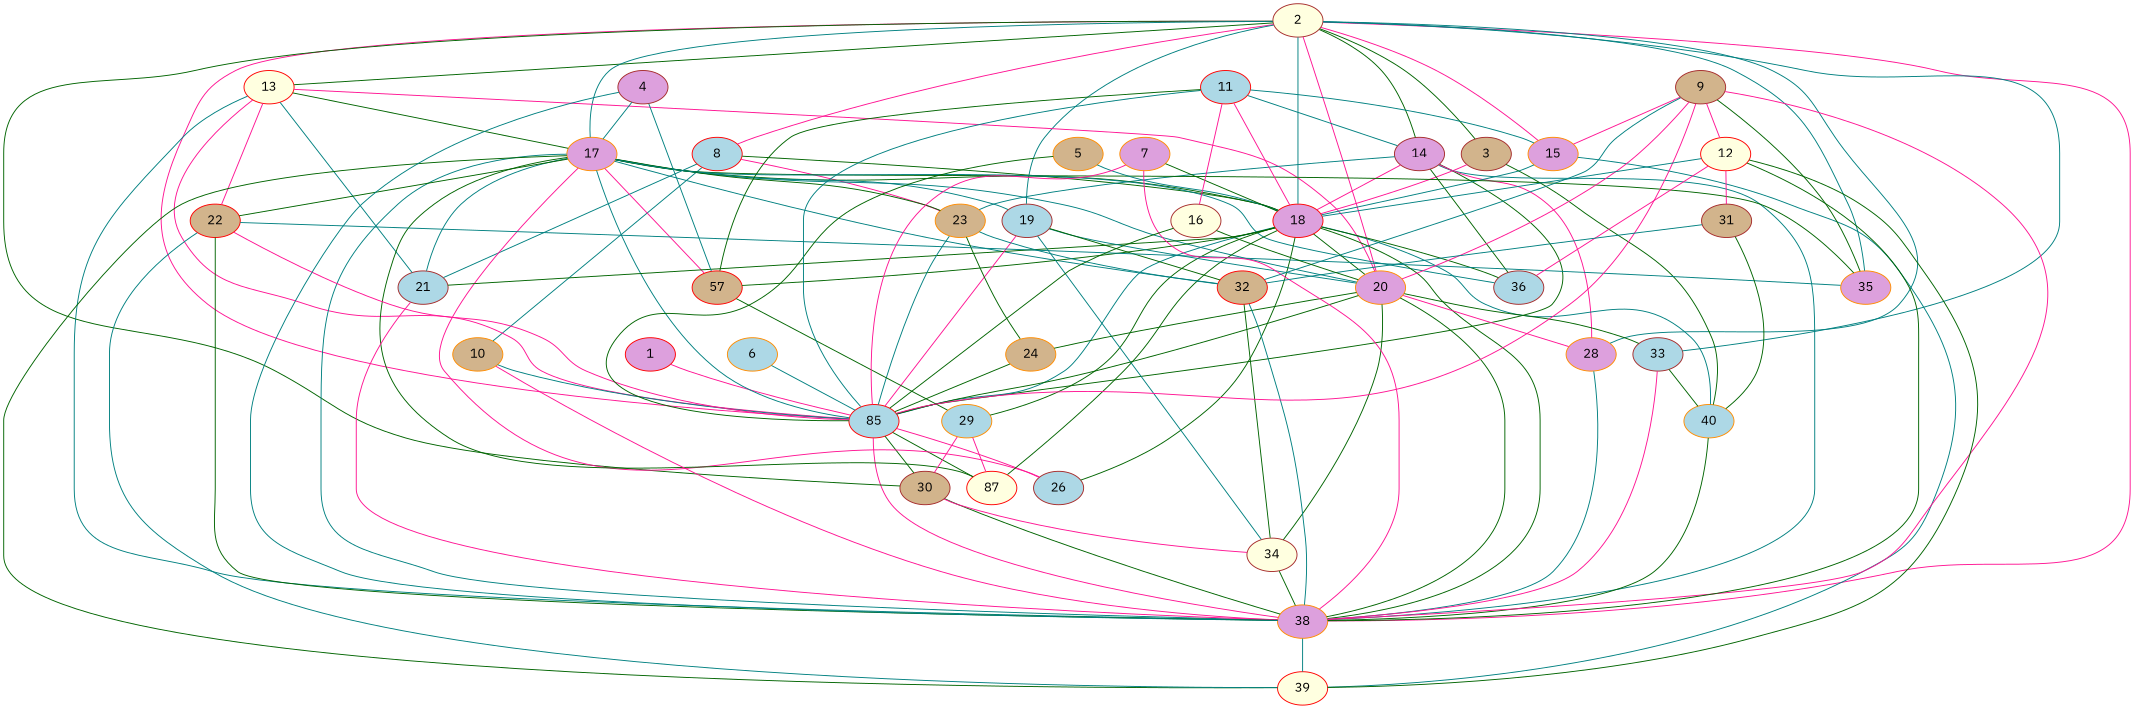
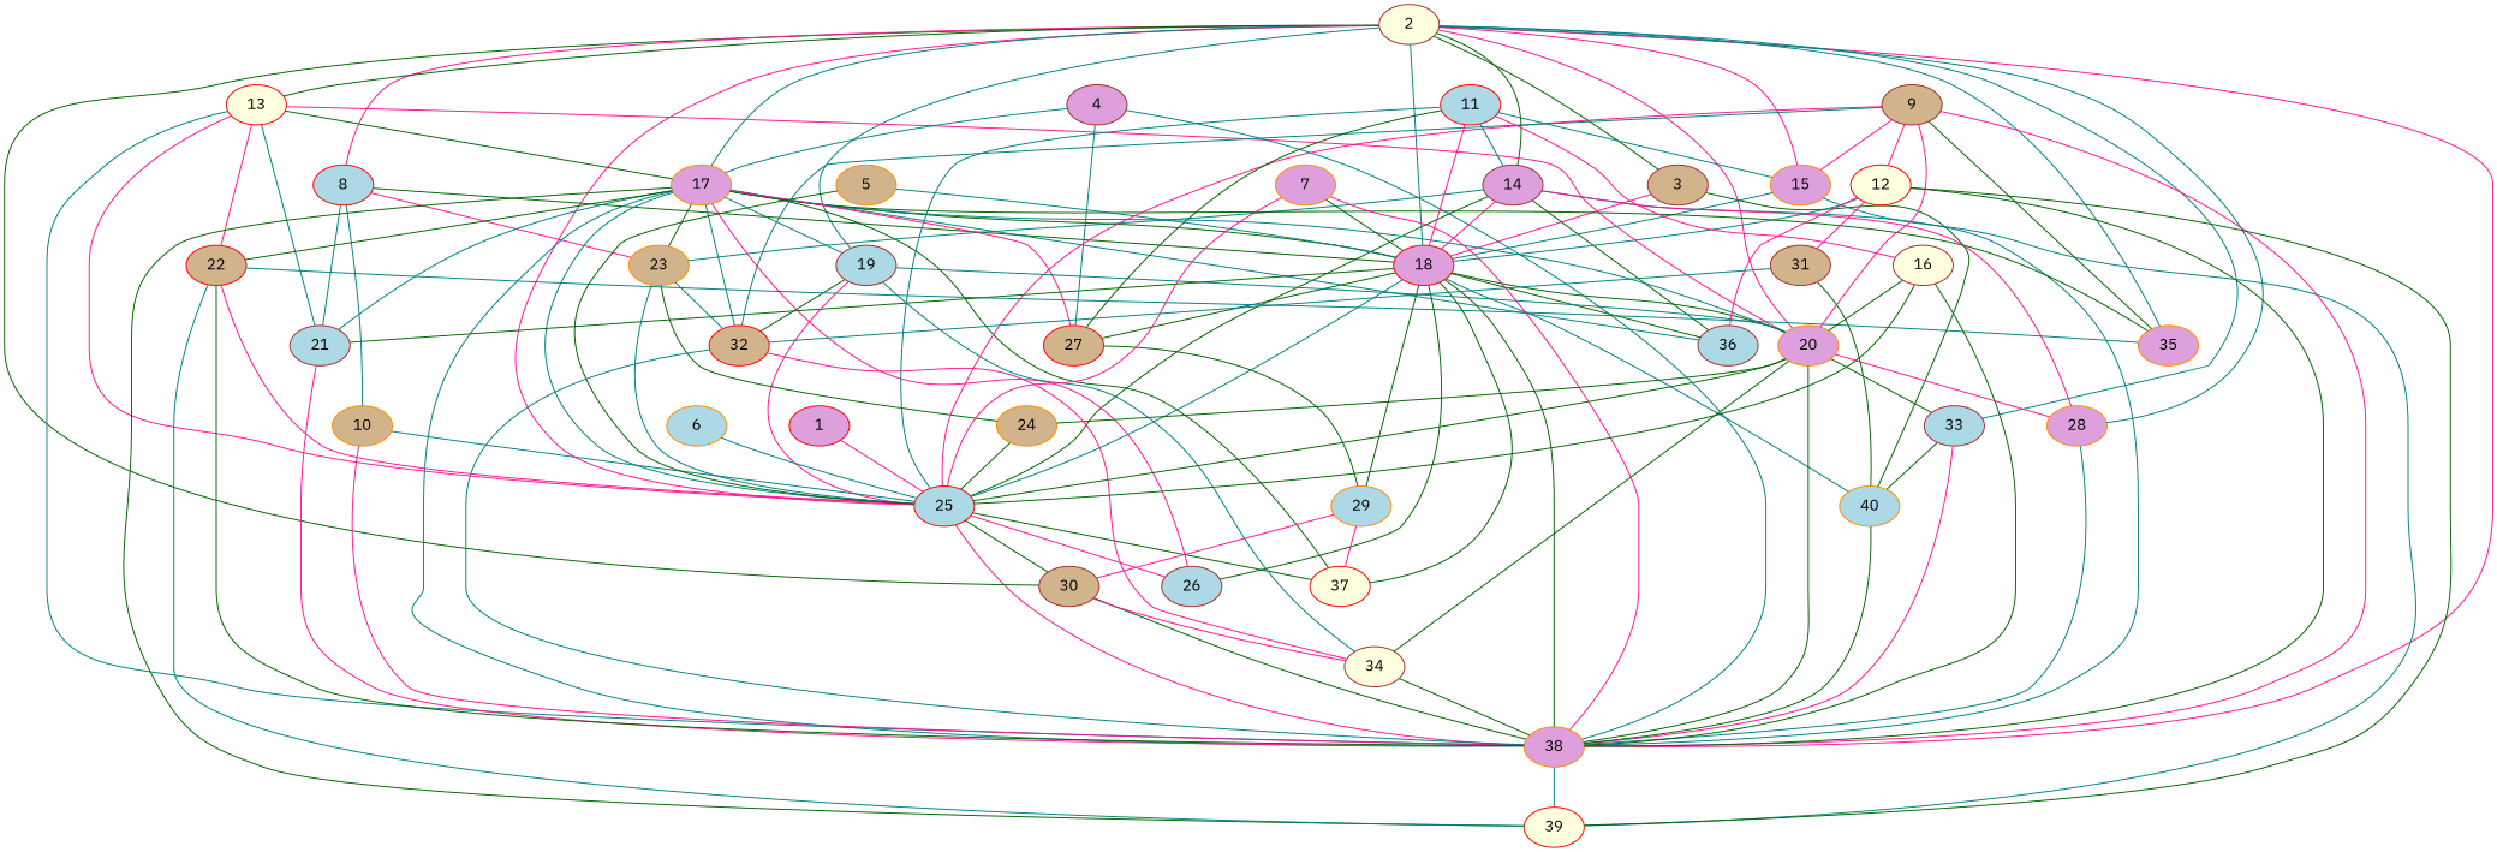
  graph {
    fontname="IBM Plex Sans"
    node [color=brown fillcolor=plum fontname="IBM Plex Sans" style=filled]
    edge [color=darkgreen fontname="IBM Plex Sans" weight=1.0]
    1 [color=red]
-   25 [color=red fillcolor=lightblue label=85]
+   25 [color=red fillcolor=lightblue]
    30 [fillcolor=tan]
    38 [color=darkorange]
    26 [fillcolor=lightblue]
-   37 [color=red fillcolor=lightyellow label=87]
+   37 [color=red fillcolor=lightyellow]
    2 [fillcolor=lightyellow]
    3 [fillcolor=tan]
    8 [color=red fillcolor=lightblue]
    13 [color=red fillcolor=lightyellow]
    14
    15 [color=darkorange]
    17 [color=darkorange]
    18 [color=red]
    19 [fillcolor=lightblue]
    20 [color=darkorange]
    28 [color=darkorange]
    33 [fillcolor=lightblue]
    35 [color=darkorange]
    40 [color=darkorange fillcolor=lightblue]
    10 [color=darkorange fillcolor=tan]
    21 [fillcolor=lightblue]
    23 [color=darkorange fillcolor=tan]
    22 [color=red fillcolor=tan]
    36 [fillcolor=lightblue]
    39 [color=red fillcolor=lightyellow]
-   27 [color=red fillcolor=tan label=57]
+   27 [color=red fillcolor=tan]
    32 [color=red fillcolor=tan]
    29 [color=darkorange fillcolor=lightblue]
    34 [fillcolor=lightyellow]
    24 [color=darkorange fillcolor=tan]
    4
    5 [color=darkorange fillcolor=tan]
    6 [color=darkorange fillcolor=lightblue]
    7 [color=darkorange]
    9 [fillcolor=tan]
    12 [color=red fillcolor=lightyellow]
    31 [fillcolor=tan]
    11 [color=red fillcolor=lightblue]
    16 [fillcolor=lightyellow]
    1 -- 25 [color=deeppink]
    25 -- 30
    25 -- 38 [color=deeppink weight=3.0]
    25 -- 26 [color=deeppink]
    25 -- 37
    30 -- 38
    30 -- 34 [color=deeppink]
    38 -- 39 [color=teal]
    2 -- 25 [color=deeppink weight=2.0]
    2 -- 30
    2 -- 38 [color=deeppink weight=3.0]
    2 -- 3
    2 -- 8 [color=deeppink weight=2.0]
    2 -- 13
    2 -- 14
    2 -- 15 [color=deeppink]
    2 -- 17 [color=teal weight=2.0]
    2 -- 18 [color=teal weight=2.0]
    2 -- 19 [color=teal weight=2.0]
    2 -- 20 [color=deeppink weight=2.0]
    2 -- 28 [color=teal]
    2 -- 33 [color=teal]
    2 -- 35 [color=teal]
    3 -- 18 [color=deeppink]
    3 -- 40
    8 -- 18
    8 -- 10 [color=teal weight=2.0]
    8 -- 21 [color=teal]
    8 -- 23 [color=deeppink]
    13 -- 25 [color=deeppink]
    13 -- 38 [color=teal weight=2.0]
    13 -- 17
    13 -- 20 [color=deeppink]
    13 -- 21 [color=teal]
    13 -- 22 [color=deeppink]
    14 -- 25
    14 -- 38 [color=teal weight=2.0]
    14 -- 18 [color=deeppink]
    14 -- 28 [color=deeppink]
    14 -- 23 [color=teal]
    14 -- 36
    15 -- 18 [color=teal]
    15 -- 39 [color=teal]
    17 -- 25 [color=teal weight=3.0]
    17 -- 38 [color=teal weight=9.0]
    17 -- 26 [color=deeppink weight=2.0]
    17 -- 37
    17 -- 18 [weight=5.0]
    17 -- 19 [color=teal]
    17 -- 20 [color=teal weight=2.0]
    17 -- 35
    17 -- 21 [color=teal]
    17 -- 23
    17 -- 22
    17 -- 36 [color=teal]
    17 -- 39
    17 -- 27 [color=deeppink weight=2.0]
    17 -- 32 [color=teal weight=2.0]
    18 -- 25 [color=teal weight=4.0]
    18 -- 38 [weight=6.0]
    18 -- 26
    18 -- 37
    18 -- 20 [weight=3.0]
    18 -- 40 [color=teal]
    18 -- 21
    18 -- 36 [weight=2.0]
    18 -- 27
    18 -- 29
    19 -- 25 [color=deeppink]
    19 -- 20 [color=teal]
    19 -- 32
    19 -- 34 [color=teal]
    20 -- 25 [weight=2.0]
    20 -- 38 [weight=5.0]
    20 -- 28 [color=deeppink weight=2.0]
    20 -- 33
    20 -- 34
    20 -- 24 [weight=2.0]
    28 -- 38 [color=teal]
    33 -- 38 [color=deeppink]
    33 -- 40
    40 -- 38
    10 -- 25 [color=teal]
    10 -- 38 [color=deeppink weight=2.0]
    21 -- 38 [color=deeppink weight=2.0]
    23 -- 25 [color=teal]
    23 -- 32 [color=teal]
    23 -- 24
    22 -- 25 [color=deeppink]
    22 -- 38 [weight=3.0]
    22 -- 35 [color=teal]
    22 -- 39 [color=teal]
    27 -- 29
    32 -- 38 [color=teal]
-   32 -- 34
+   32 -- 34 [color=deeppink]
    29 -- 30 [color=deeppink]
    29 -- 37 [color=deeppink]
    34 -- 38 [weight=2.0]
    24 -- 25
    4 -- 38 [color=teal]
    4 -- 17 [color=teal]
    4 -- 27 [color=teal]
    5 -- 25 [weight=2.0]
    5 -- 18 [color=teal weight=2.0]
    6 -- 25 [color=teal]
    7 -- 25 [color=deeppink]
    7 -- 38 [color=deeppink weight=2.0]
    7 -- 18
    9 -- 25 [color=deeppink]
    9 -- 38 [color=deeppink weight=2.0]
    9 -- 15 [color=deeppink]
    9 -- 20 [color=deeppink]
    9 -- 35
    9 -- 32 [color=teal]
    9 -- 12 [color=deeppink]
    12 -- 38
    12 -- 18 [color=teal weight=2.0]
    12 -- 36 [color=deeppink]
    12 -- 39
    12 -- 31 [color=deeppink]
    31 -- 40
    31 -- 32 [color=teal]
    11 -- 25 [color=teal]
    11 -- 14 [color=teal]
    11 -- 15 [color=teal]
    11 -- 18 [color=deeppink]
    11 -- 27
    11 -- 16 [color=deeppink]
    16 -- 25
+   16 -- 38 [weight=2.0]
    16 -- 20
  }
